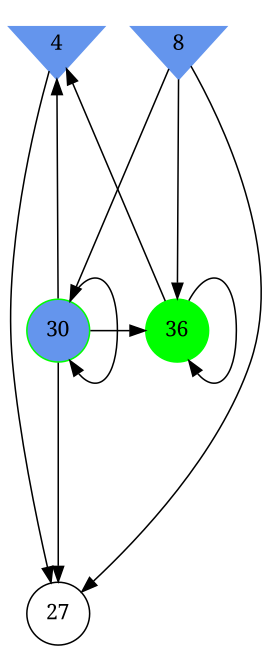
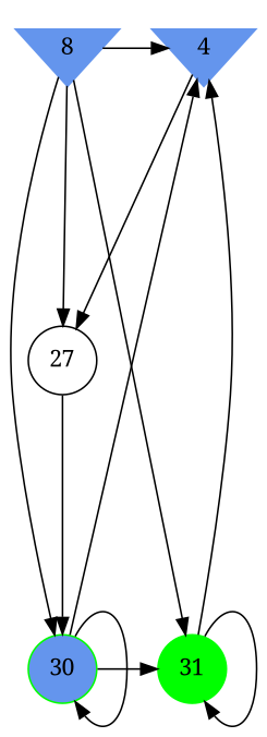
  digraph {
    fontname="Noto Serif"
    ranksep=2.0
    node [color=cornflowerblue fontname="Noto Serif" shape=circle style=filled]
    edge [fontname="Noto Serif"]
    4 [shape=invtriangle]
    8 [shape=invtriangle]
    27 [color=black style=""]
    30 [color=green fillcolor=cornflowerblue]
-   31 [color=green label=36]
+   31 [color=green]
    subgraph sub_1 {
      rank=same
      4
      8
    }
    subgraph sub_2 {
      rank=same
      27
    }
    subgraph sub_3 {
      rank=same
      30
      31
    }
    4 -> 27
+   8 -> 4
    8 -> 27
    8 -> 30
    8 -> 31
    30 -> 4
-   30 -> 27
+   27 -> 30
    30 -> 30
    30 -> 31
    31 -> 4
    31 -> 31
  }
